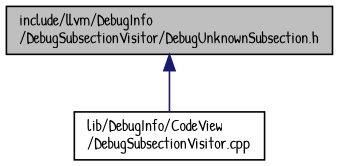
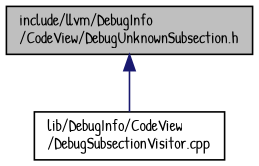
  digraph {
    fontname="Patrick Hand"
    node [color=black fontname="Patrick Hand" fontsize=10 shape=box]
-   n1 [fillcolor=grey75 fontcolor=black height=0.2 label="include/llvm/DebugInfo\l/DebugSubsectionVisitor/DebugUnknownSubsection.h" style=filled width=0.4]
+   n1 [fillcolor=grey75 fontcolor=black height=0.2 label="include/llvm/DebugInfo\l/CodeView/DebugUnknownSubsection.h" style=filled width=0.4]
    n2 [height=0.2 label="lib/DebugInfo/CodeView\l/DebugSubsectionVisitor.cpp" width=0.4]
    n1 -> n2 [color=midnightblue dir=back fontname="Patrick Hand" fontsize=10 labelfontname=Helvetica labelfontsize=10 style=solid]
  }
